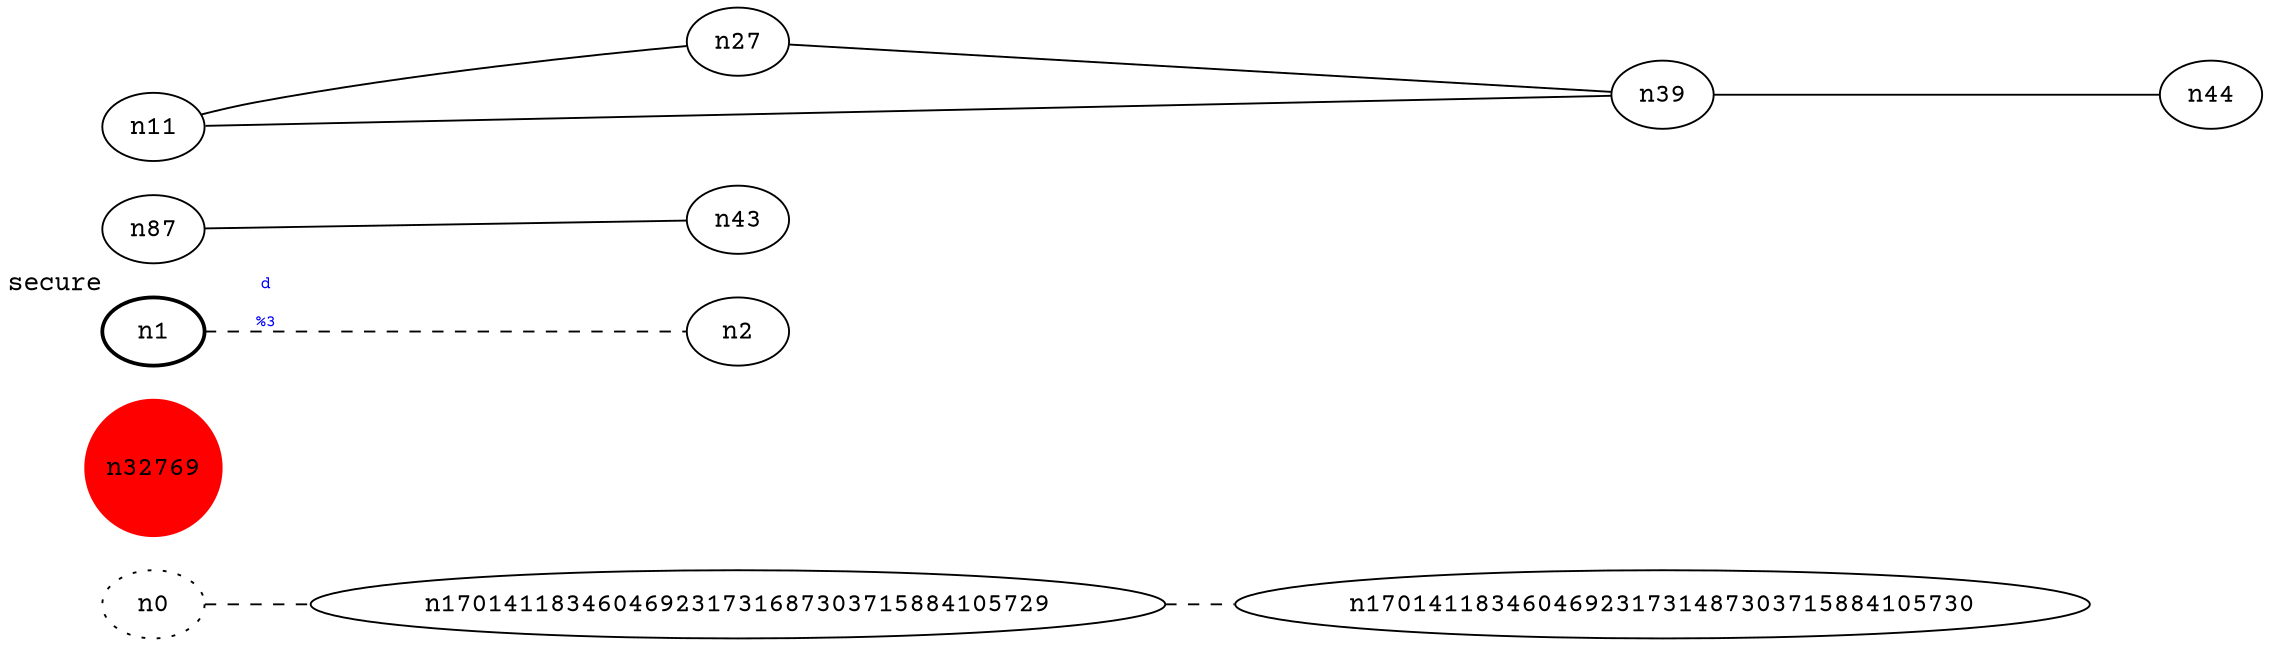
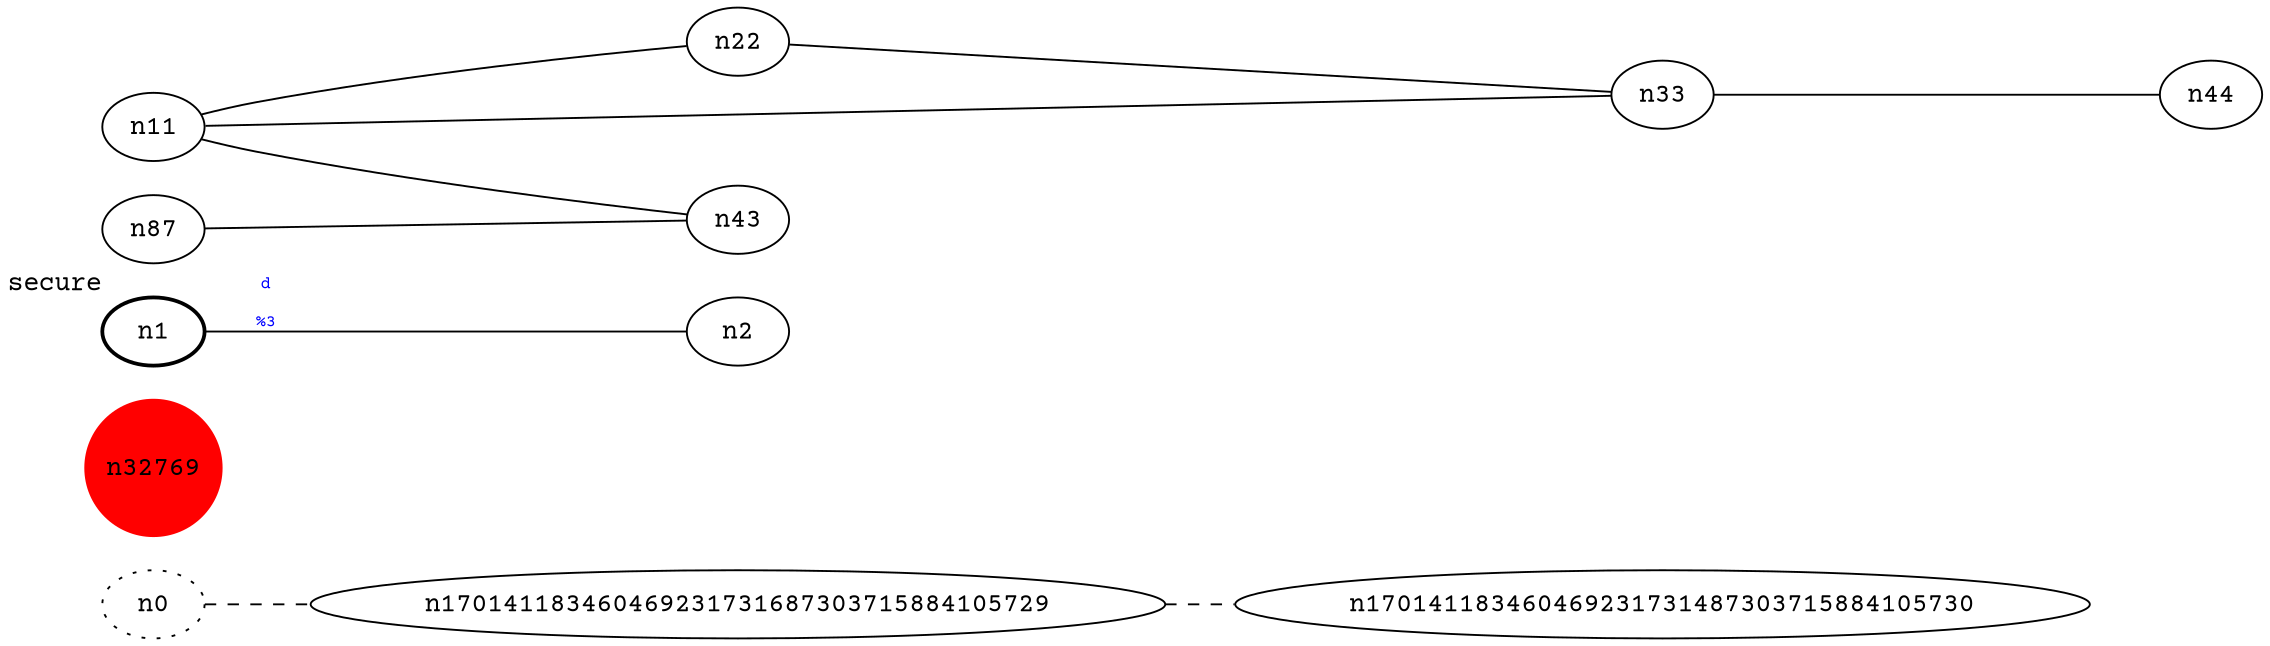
  graph {
    fontcolor=blue
    fontname="Courier Prime"
    rankdir=LR
    node [fontname="Courier Prime"]
    edge [fontname="Courier Prime"]
    n0 ["f󠁏illcolor"="#123456" style=dotted]
    n170141183460469231731687303715884105729
    n170141183460469231731687303715884105730 [label=n170141183460469231731487303715884105730]
    n32769 [color=red height=1 style=filled width=1]
    n1 [style=bold xlabel=secure]
    n2
    n11
-   n22 [label=n27]
-   n33 [label=n39]
+   n22
+   n33
    n43
    n44
    n87
    n0 -- n170141183460469231731687303715884105729 [style=dashed]
    n170141183460469231731687303715884105729 -- n170141183460469231731687303715884105730 [style=dashed]
-   n1 -- n2 [fontcolor=blue fontsize=9 label="d\n\l\G" style=dashed]
+   n1 -- n2 [fontcolor=blue fontsize=9 label="d\n\l\G"]
    n11 -- n22
    n11 -- n33
+   n11 -- n43
    n22 -- n33
    n33 -- n44
    n87 -- n43
  }
